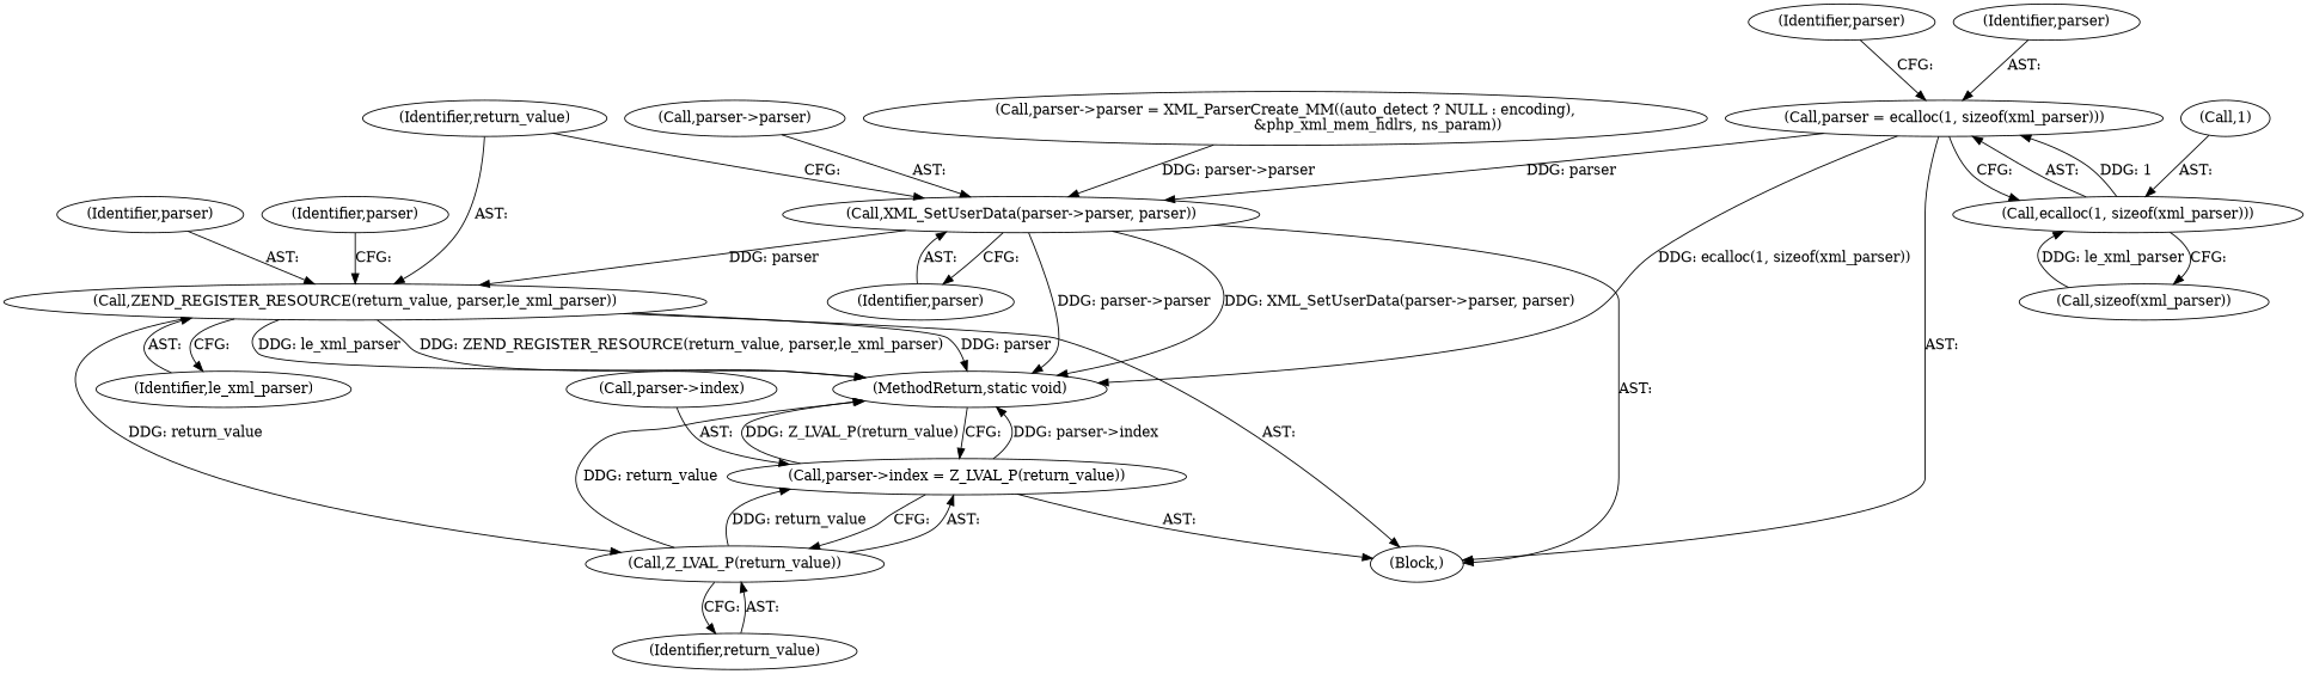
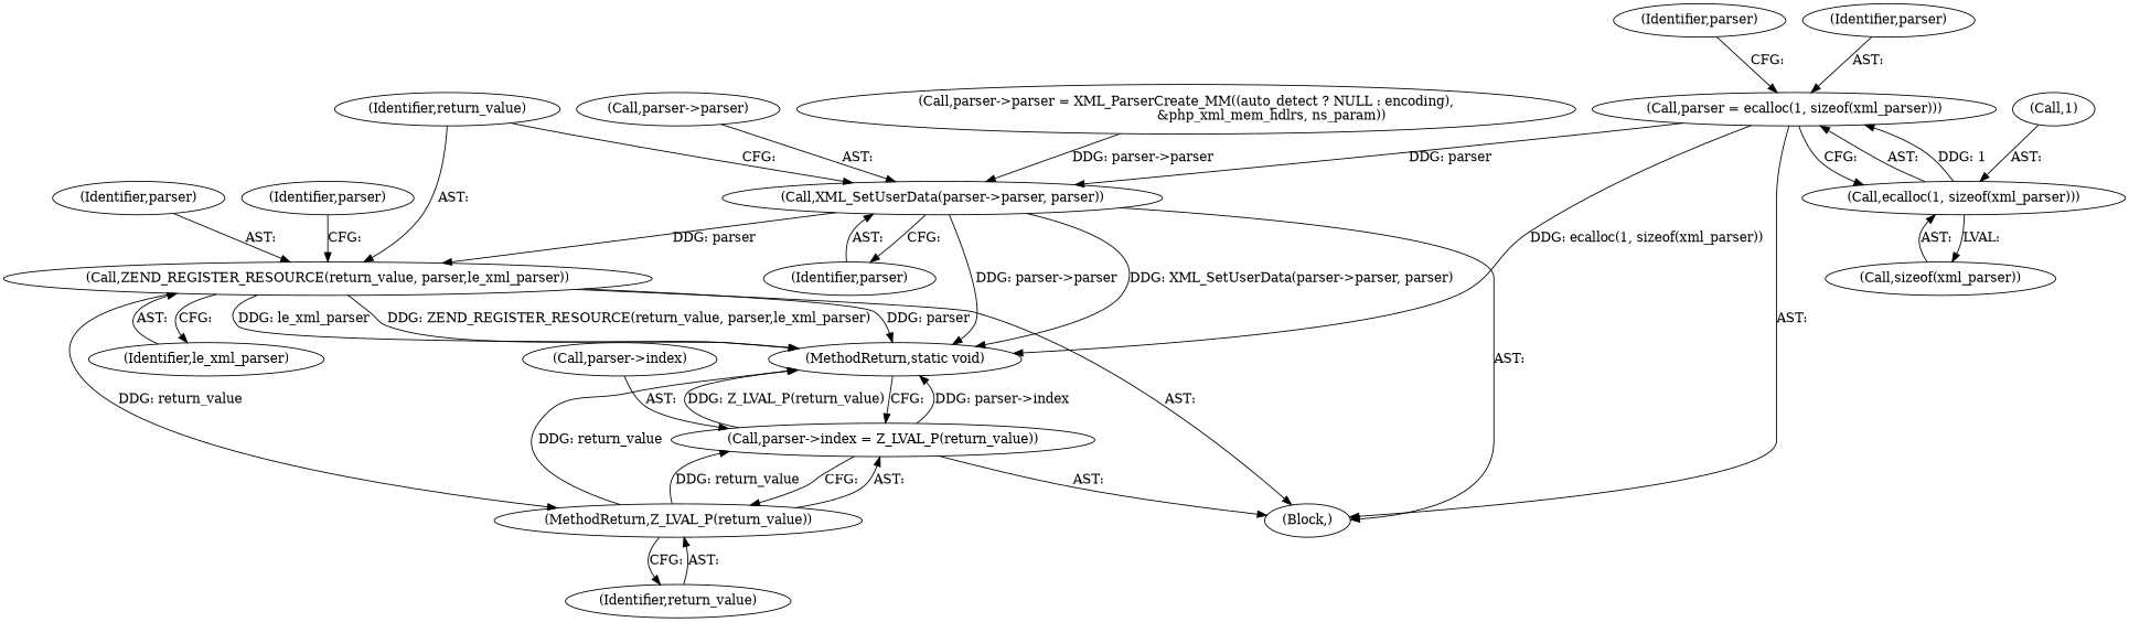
  digraph {
    fontname="DejaVu Serif"
    node [fontname="DejaVu Serif"]
    edge [fontname="DejaVu Serif"]
    n1 [label="(Call,parser = ecalloc(1, sizeof(xml_parser)))"]
    n2 [label="(Call,ecalloc(1, sizeof(xml_parser)))"]
    n3 [label="(Call,XML_SetUserData(parser->parser, parser))"]
    n4 [label="(MethodReturn,static void)"]
    n5 [label="(Block,)"]
    n6 [label="(Call,sizeof(xml_parser))"]
    n7 [label="(Call,ZEND_REGISTER_RESOURCE(return_value, parser,le_xml_parser))"]
    n8 [label="(Identifier,parser)"]
    n9 [label="(Call,parser->index = Z_LVAL_P(return_value))"]
-   n10 [label="(Call,Z_LVAL_P(return_value))"]
+   n10 [label="(MethodReturn,Z_LVAL_P(return_value))"]
    n11 [label="(Identifier,le_xml_parser)"]
    n12 [label="(Identifier,return_value)"]
    n13 [label="(Identifier,parser)"]
    n14 [label="(Identifier,parser)"]
    n15 [label="(Identifier,return_value)"]
    n16 [label="(Call,1)"]
    n17 [label="(Identifier,parser)"]
    n18 [label="(Call,parser->parser = XML_ParserCreate_MM((auto_detect ? NULL : encoding),\n                                         &php_xml_mem_hdlrs, ns_param))"]
    n19 [label="(Call,parser->index)"]
    n20 [label="(Call,parser->parser)"]
    n21 [label="(Identifier,parser)"]
    n1 -> n2 [label="CFG: "]
    n1 -> n3 [label="DDG: parser"]
    n1 -> n4 [label="DDG: ecalloc(1, sizeof(xml_parser))"]
    n1 -> n5 [label="AST: "]
    n2 -> n1 [label="AST: "]
    n2 -> n1 [label="DDG: 1"]
-   n2 -> n6 [label="CFG: "]
+   n2 -> n6 [label="LVAL: "]
    n3 -> n4 [label="DDG: parser->parser"]
    n3 -> n4 [label="DDG: XML_SetUserData(parser->parser, parser)"]
    n3 -> n5 [label="AST: "]
    n3 -> n7 [label="DDG: parser"]
    n3 -> n8 [label="CFG: "]
    n4 -> n9 [label="CFG: "]
-   n6 -> n2 [label="DDG: le_xml_parser"]
+   n6 -> n2 [label="AST: "]
    n7 -> n4 [label="DDG: parser"]
    n7 -> n4 [label="DDG: le_xml_parser"]
    n7 -> n4 [label="DDG: ZEND_REGISTER_RESOURCE(return_value, parser,le_xml_parser)"]
    n7 -> n5 [label="AST: "]
    n7 -> n10 [label="DDG: return_value"]
    n7 -> n11 [label="CFG: "]
    n8 -> n3 [label="AST: "]
    n9 -> n4 [label="DDG: parser->index"]
    n9 -> n4 [label="DDG: Z_LVAL_P(return_value)"]
    n9 -> n5 [label="AST: "]
    n9 -> n10 [label="CFG: "]
    n10 -> n4 [label="DDG: return_value"]
    n10 -> n9 [label="AST: "]
    n10 -> n9 [label="DDG: return_value"]
    n10 -> n12 [label="CFG: "]
    n11 -> n7 [label="AST: "]
    n12 -> n10 [label="AST: "]
    n13 -> n7 [label="AST: "]
    n14 -> n1 [label="CFG: "]
    n15 -> n3 [label="CFG: "]
    n15 -> n7 [label="AST: "]
    n16 -> n2 [label="AST: "]
    n17 -> n1 [label="AST: "]
    n18 -> n3 [label="DDG: parser->parser"]
    n19 -> n9 [label="AST: "]
    n20 -> n3 [label="AST: "]
    n21 -> n7 [label="CFG: "]
  }
